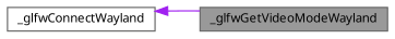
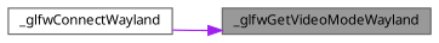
  digraph {
    rankdir=RL
    fontname="Noto Sans"
    node [fontname="Noto Sans" fontsize=10 shape=box style=filled]
    n1 [color=gray40 fillcolor=grey60 fontcolor=black height=0.2 label=_glfwGetVideoModeWayland width=0.4]
    n2 [color=grey40 fillcolor=white height=0.2 label=_glfwConnectWayland width=0.4]
-   n2 -> n1 [color=purple dir=back fontname="Noto Sans" fontsize=10 labelfontname=Helvetica labelfontsize=10 style=solid]
+   n1 -> n2 [color=purple dir=back fontname="Noto Sans" fontsize=10 labelfontname=Helvetica labelfontsize=10 style=solid]
  }
